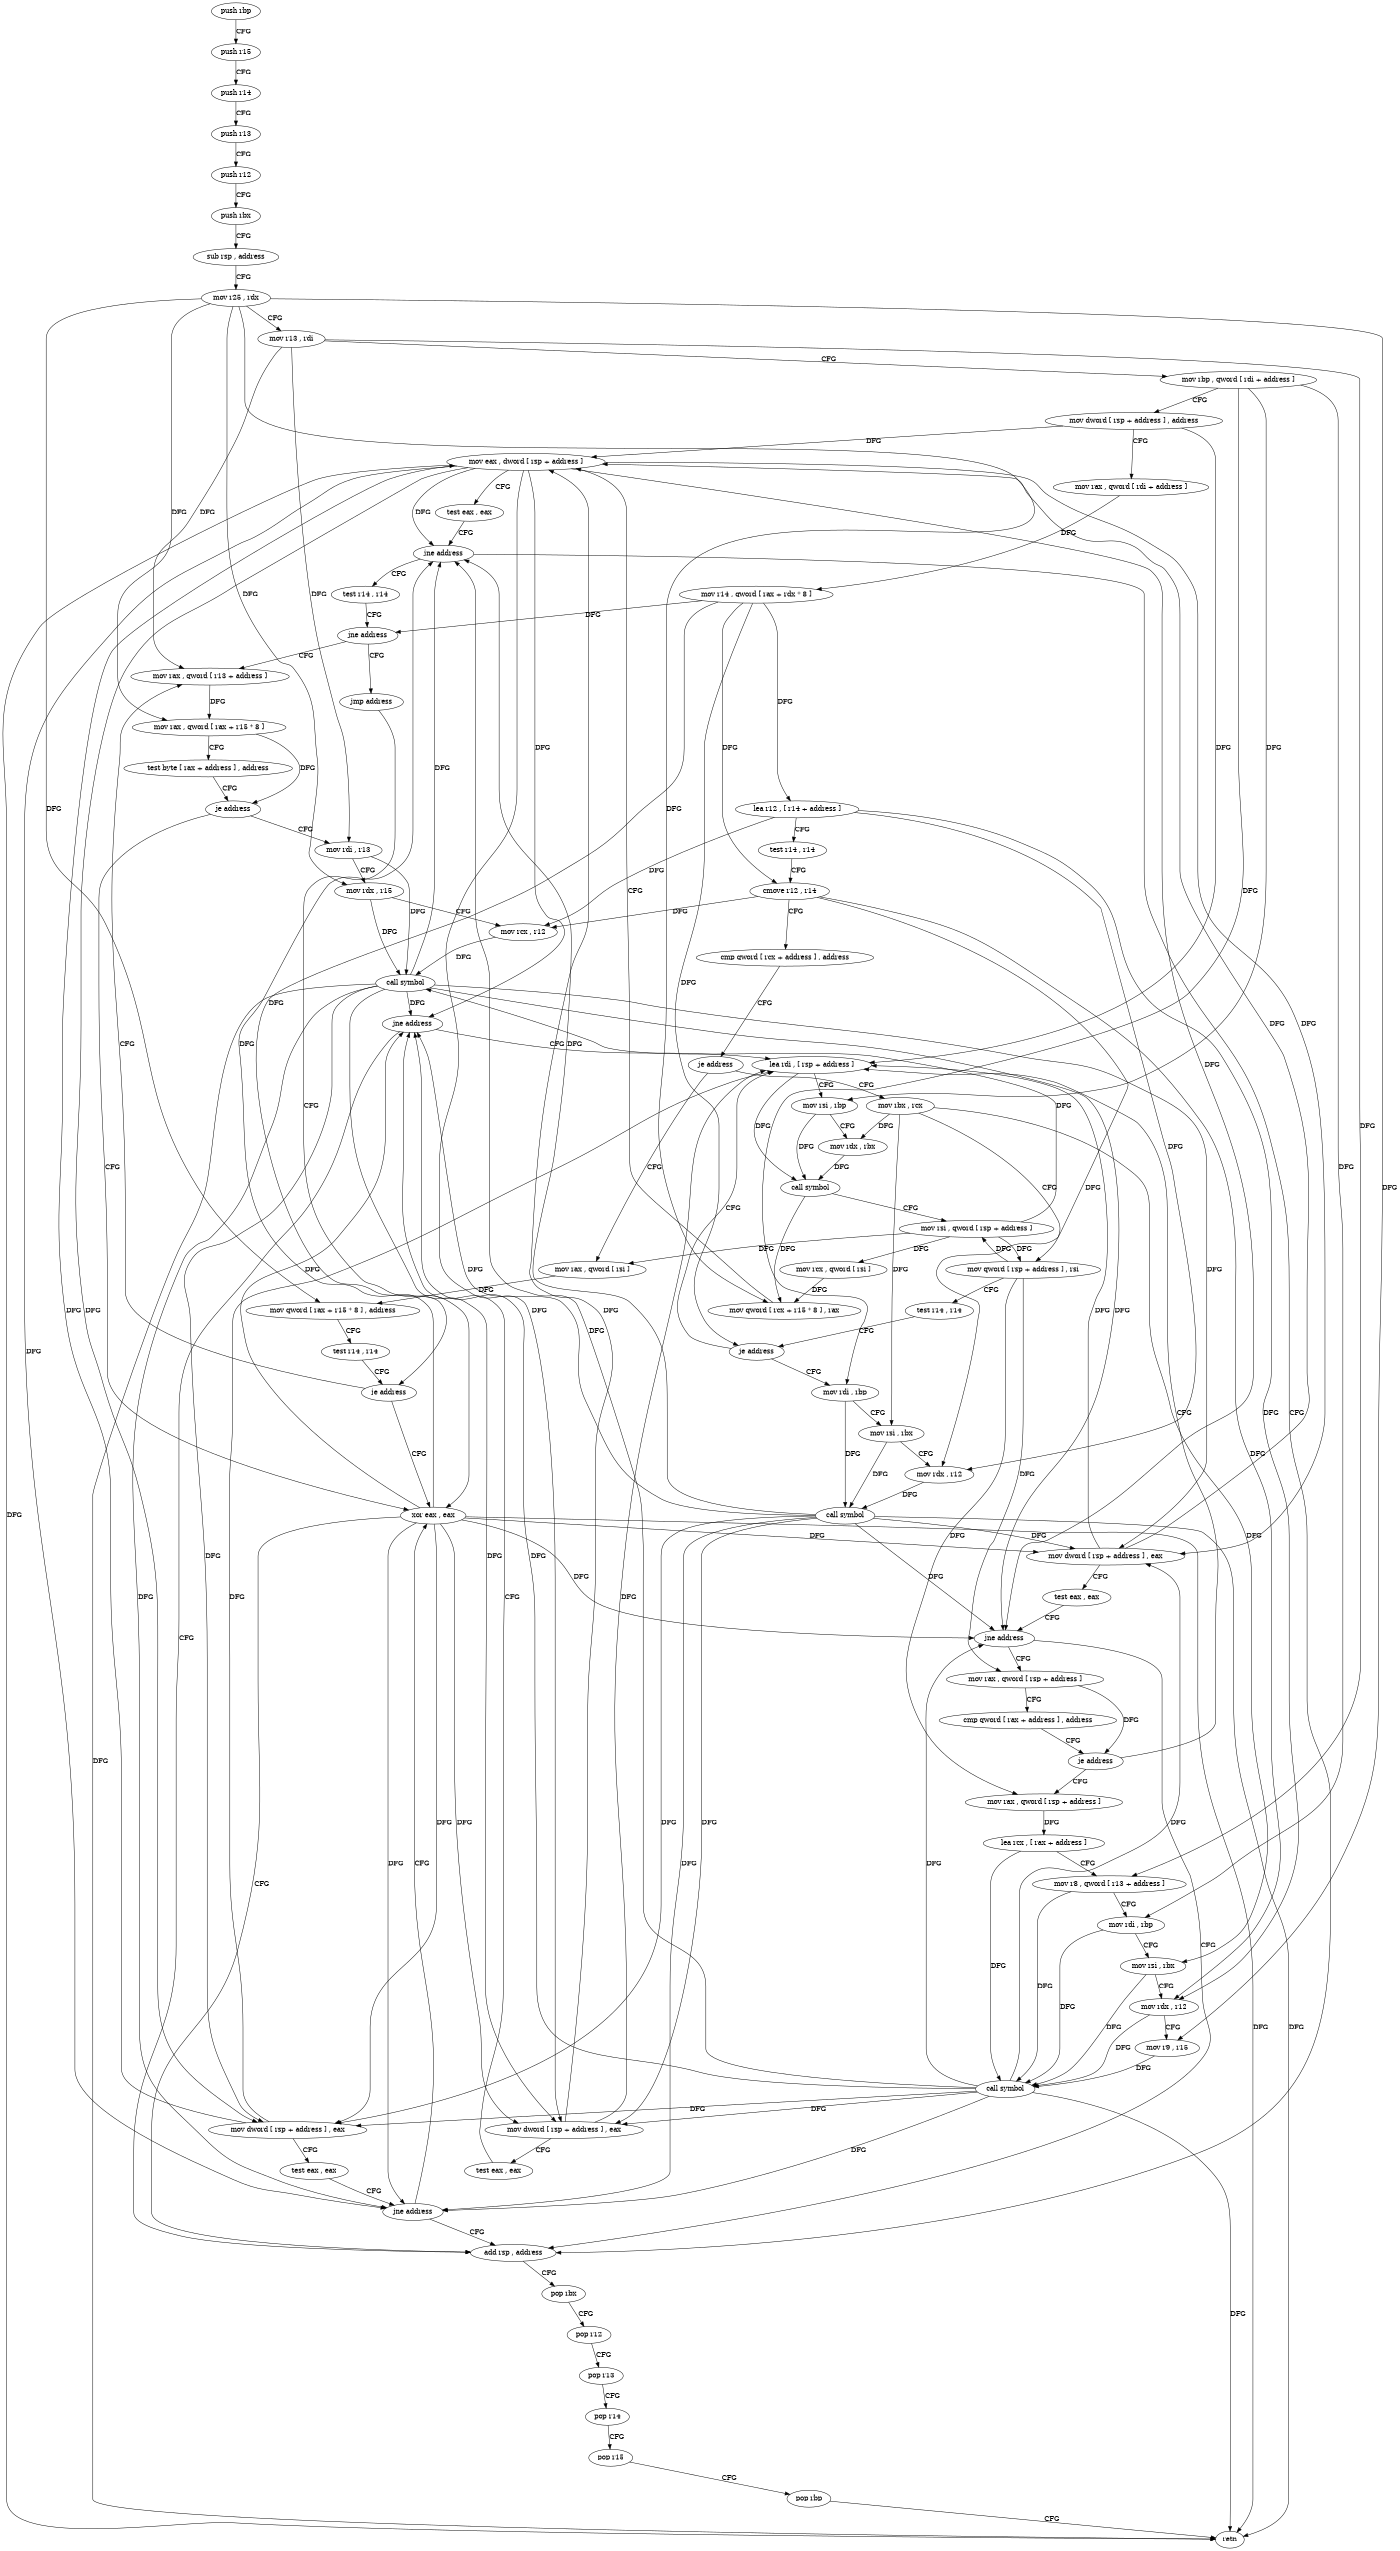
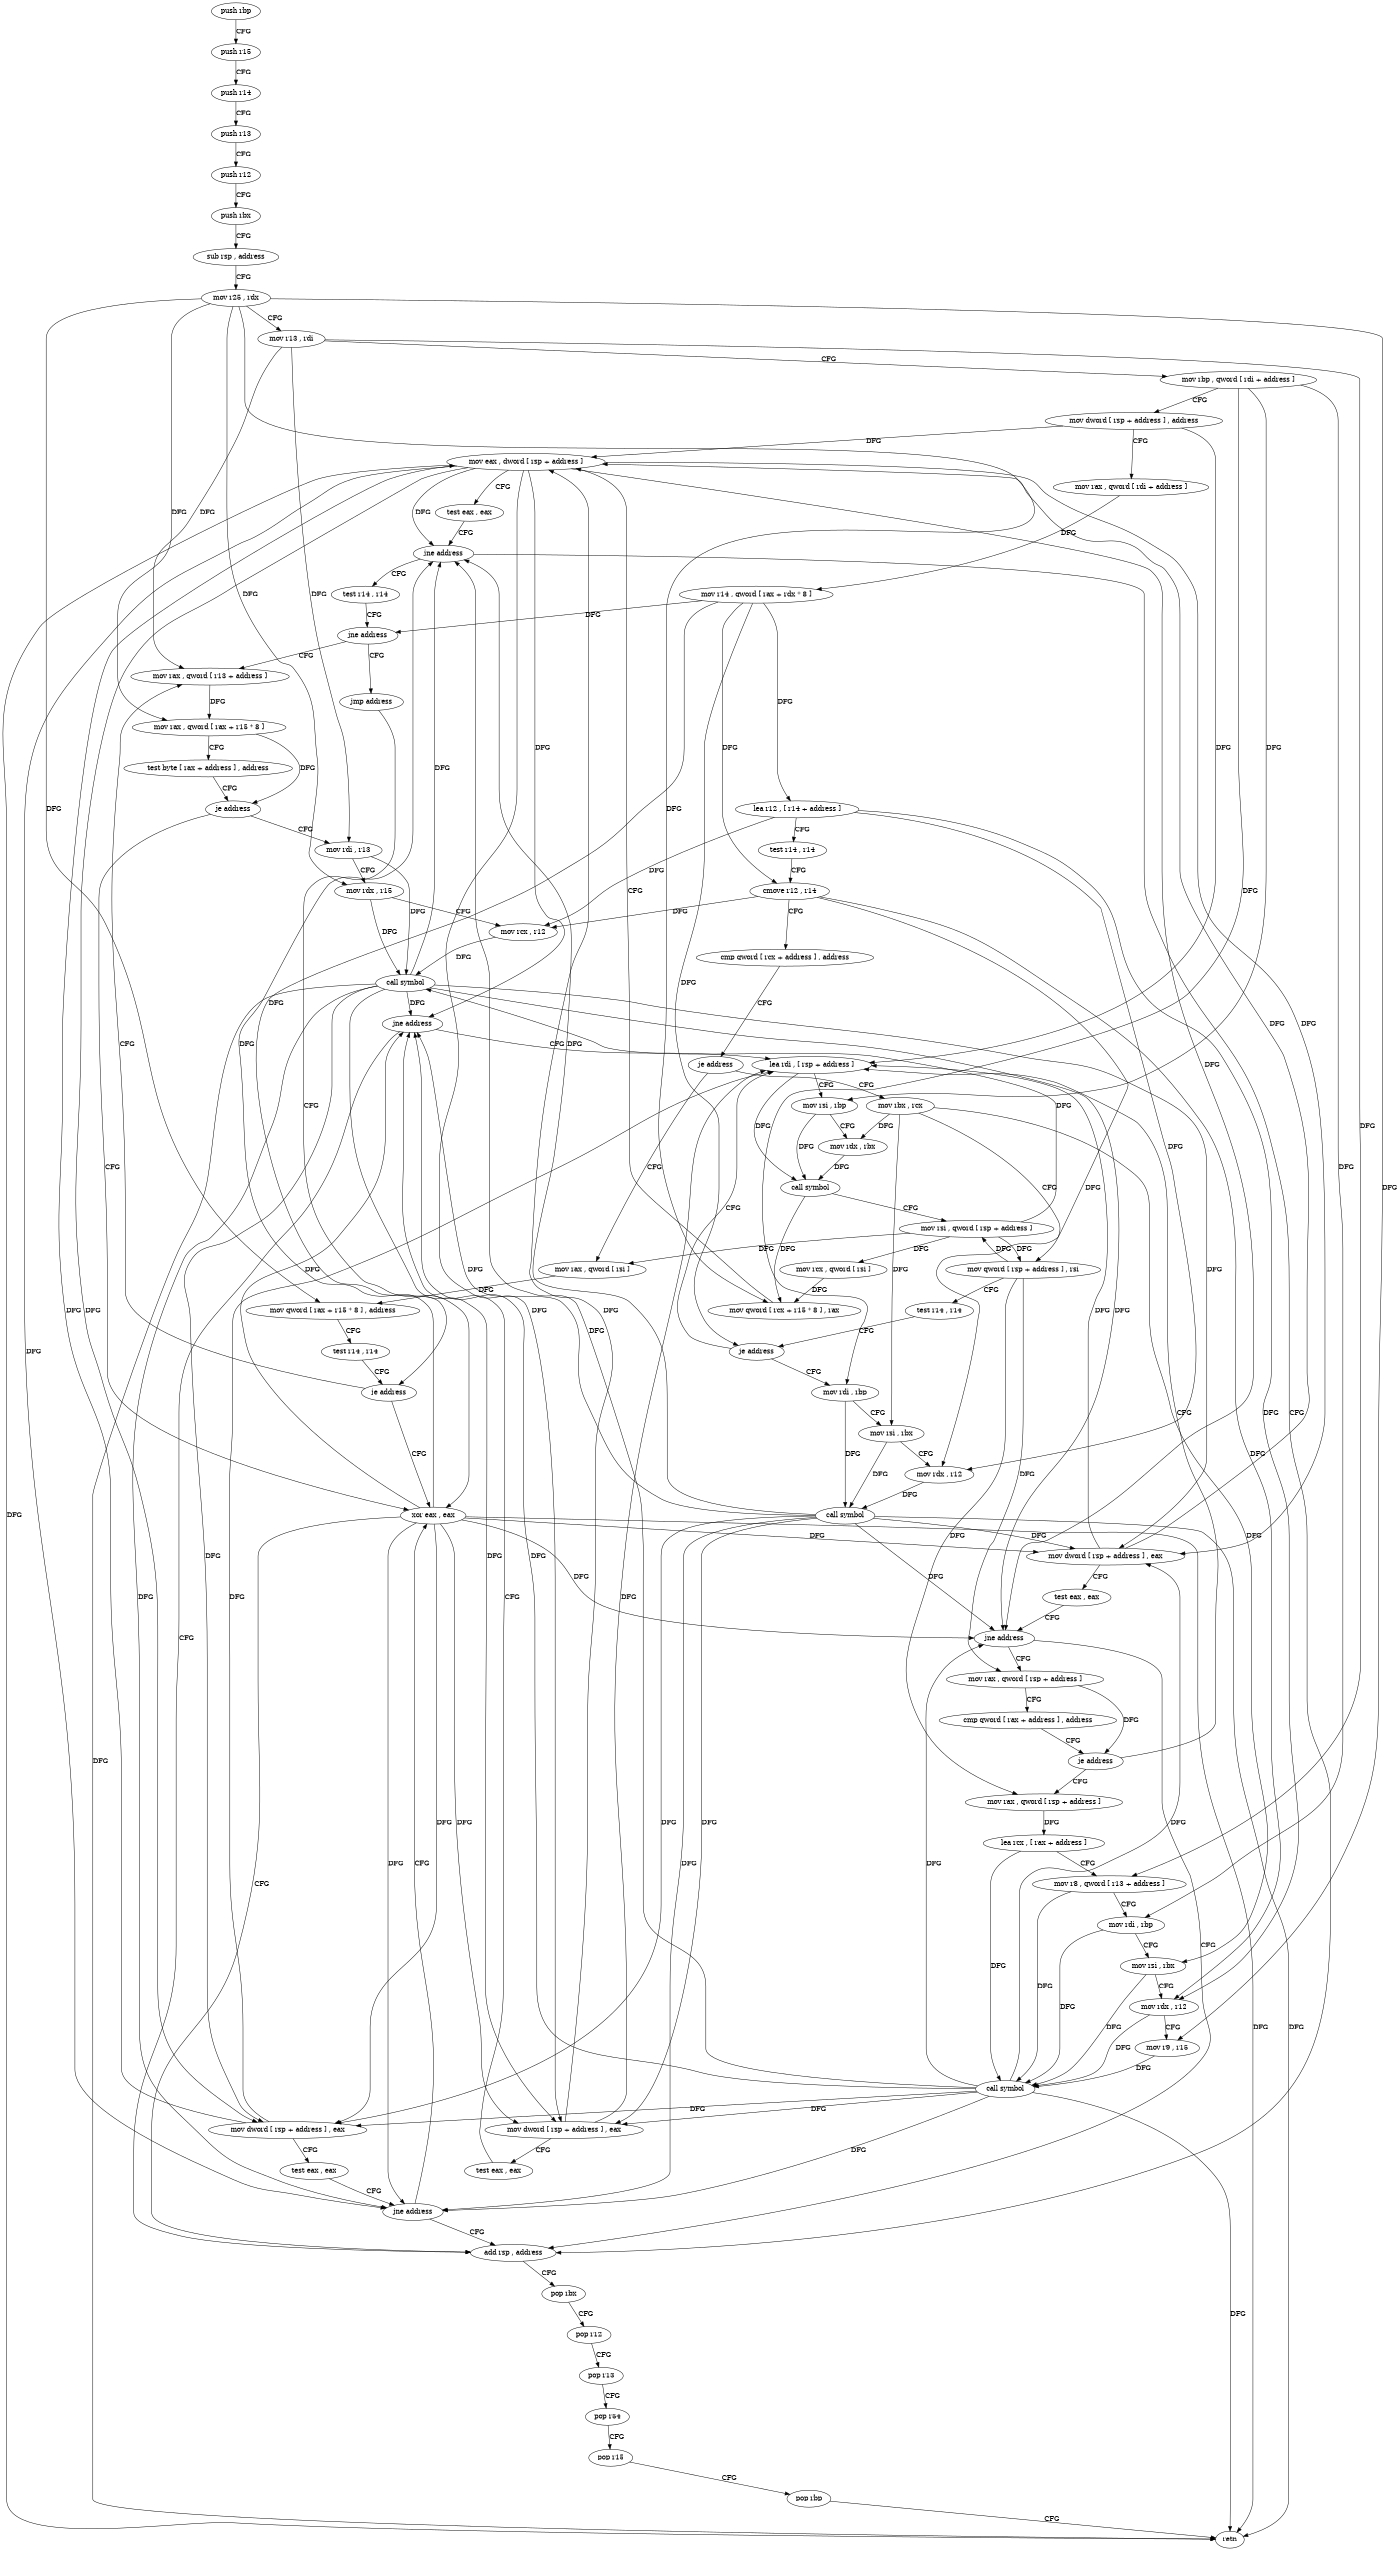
  digraph {
    n1 [label="push rbp"]
    n2 [label="push r15"]
    n3 [label="push r14"]
    n4 [label="push r13"]
    n5 [label="push r12"]
    n6 [label="push rbx"]
    n7 [label="sub rsp , address"]
    n8 [label="mov r25 , rdx"]
    n9 [label="mov r13 , rdi"]
    n10 [label="mov qword [ rax + r15 * 8 ] , address"]
    n11 [label="mov rax , qword [ rax + r15 * 8 ]"]
    n12 [label="mov qword [ rcx + r15 * 8 ] , rax"]
    n13 [label="mov rdx , r15"]
    n14 [label="mov r9 , r15"]
    n15 [label="mov rbp , qword [ rdi + address ]"]
    n16 [label="mov rax , qword [ r13 + address ]"]
    n17 [label="mov rdi , r13"]
    n18 [label="mov r8 , qword [ r13 + address ]"]
    n19 [label="test r14 , r14"]
    n20 [label="test byte [ rax + address ] , address"]
    n21 [label="je address"]
    n22 [label="mov eax , dword [ rsp + address ]"]
    n23 [label="mov rcx , r12"]
    n24 [label="call symbol"]
    n25 [label="call symbol"]
    n26 [label="mov dword [ rsp + address ] , address"]
    n27 [label="mov rdi , rbp"]
    n28 [label="mov rsi , rbp"]
    n29 [label="mov rdi , rbp"]
    n30 [label="mov rax , qword [ rdi + address ]"]
    n31 [label="lea rdi , [ rsp + address ]"]
    n32 [label="mov rsi , rbx"]
    n33 [label="call symbol"]
    n34 [label="mov rdx , rbx"]
    n35 [label="call symbol"]
    n36 [label="mov rsi , rbx"]
    n37 [label="mov r14 , qword [ rax + rdx * 8 ]"]
    n38 [label="jne address"]
    n39 [label="mov dword [ rsp + address ] , eax"]
    n40 [label="jne address"]
    n41 [label="mov dword [ rsp + address ] , eax"]
    n42 [label="jne address"]
    n43 [label=retn]
    n44 [label="mov dword [ rsp + address ] , eax"]
    n45 [label="jne address"]
    n46 [label="test eax , eax"]
    n47 [label="lea r12 , [ r14 + address ]"]
    n48 [label="cmove r12 , r14"]
    n49 [label="je address"]
    n50 [label="je address"]
    n51 [label="jne address"]
    n52 [label="test r14 , r14"]
    n53 [label="mov rdx , r12"]
    n54 [label="mov rdx , r12"]
    n55 [label="cmp qword [ rcx + address ] , address"]
    n56 [label="xor eax , eax"]
    n57 [label="jmp address"]
    n58 [label="je address"]
    n59 [label="mov rax , qword [ rsi ]"]
    n60 [label="mov rbx , rcx"]
    n61 [label="mov qword [ rsp + address ] , rsi"]
    n62 [label="test r14 , r14"]
    n63 [label="mov rsi , qword [ rsp + address ]"]
    n64 [label="mov rax , qword [ rsp + address ]"]
    n65 [label="mov rax , qword [ rsp + address ]"]
    n66 [label="add rsp , address"]
    n67 [label="pop rbx"]
    n68 [label="test r14 , r14"]
    n69 [label="test eax , eax"]
    n70 [label="test eax , eax"]
    n71 [label="test eax , eax"]
    n72 [label="mov rcx , qword [ rsi ]"]
    n73 [label="cmp qword [ rax + address ] , address"]
    n74 [label="je address"]
    n75 [label="lea rcx , [ rax + address ]"]
    n76 [label="pop r12"]
    n77 [label="pop r13"]
-   n78 [label="pop r14"]
+   n78 [label="pop r54"]
    n79 [label="pop r15"]
    n80 [label="pop rbp"]
    n1 -> n2 [label=CFG]
    n2 -> n3 [label=CFG]
    n3 -> n4 [label=CFG]
    n4 -> n5 [label=CFG]
    n5 -> n6 [label=CFG]
    n6 -> n7 [label=CFG]
    n7 -> n8 [label=CFG]
    n8 -> n9 [label=CFG]
    n8 -> n10 [label=DFG]
    n8 -> n11 [label=DFG]
    n8 -> n12 [label=DFG]
    n8 -> n13 [label=DFG]
    n8 -> n14 [label=DFG]
    n9 -> n15 [label=CFG]
    n9 -> n16 [label=DFG]
    n9 -> n17 [label=DFG]
    n9 -> n18 [label=DFG]
    n10 -> n19 [label=CFG]
    n11 -> n20 [label=CFG]
    n11 -> n21 [label=DFG]
    n12 -> n22 [label=CFG]
    n13 -> n23 [label=CFG]
    n13 -> n24 [label=DFG]
    n14 -> n25 [label=DFG]
    n15 -> n26 [label=CFG]
    n15 -> n27 [label=DFG]
    n15 -> n28 [label=DFG]
    n15 -> n29 [label=DFG]
    n16 -> n11 [label=DFG]
    n17 -> n13 [label=CFG]
    n17 -> n24 [label=DFG]
    n18 -> n25 [label=DFG]
    n18 -> n29 [label=CFG]
    n19 -> n49 [label=CFG]
    n20 -> n21 [label=CFG]
    n21 -> n17 [label=CFG]
    n21 -> n56 [label=CFG]
    n22 -> n38 [label=DFG]
    n22 -> n39 [label=DFG]
    n22 -> n40 [label=DFG]
    n22 -> n41 [label=DFG]
    n22 -> n42 [label=DFG]
    n22 -> n43 [label=DFG]
    n22 -> n44 [label=DFG]
    n22 -> n45 [label=DFG]
    n22 -> n46 [label=CFG]
    n23 -> n24 [label=DFG]
    n24 -> n38 [label=DFG]
    n24 -> n39 [label=DFG]
    n24 -> n40 [label=DFG]
    n24 -> n41 [label=DFG]
    n24 -> n42 [label=DFG]
    n24 -> n43 [label=DFG]
    n24 -> n44 [label=DFG]
    n24 -> n45 [label=DFG]
    n25 -> n38 [label=DFG]
    n25 -> n39 [label=DFG]
    n25 -> n40 [label=DFG]
    n25 -> n41 [label=DFG]
    n25 -> n42 [label=DFG]
    n25 -> n43 [label=DFG]
    n25 -> n44 [label=DFG]
    n25 -> n45 [label=DFG]
    n26 -> n22 [label=DFG]
    n26 -> n30 [label=CFG]
    n26 -> n31 [label=DFG]
    n27 -> n32 [label=CFG]
    n27 -> n33 [label=DFG]
    n28 -> n34 [label=CFG]
    n28 -> n35 [label=DFG]
    n29 -> n25 [label=DFG]
    n29 -> n36 [label=CFG]
    n30 -> n37 [label=DFG]
    n31 -> n28 [label=CFG]
    n31 -> n35 [label=DFG]
    n32 -> n33 [label=DFG]
    n32 -> n53 [label=CFG]
    n33 -> n38 [label=DFG]
    n33 -> n39 [label=DFG]
    n33 -> n40 [label=DFG]
    n33 -> n41 [label=DFG]
    n33 -> n42 [label=DFG]
    n33 -> n43 [label=DFG]
    n33 -> n44 [label=DFG]
    n33 -> n45 [label=DFG]
    n34 -> n35 [label=DFG]
    n35 -> n12 [label=DFG]
    n35 -> n63 [label=CFG]
    n36 -> n25 [label=DFG]
    n36 -> n54 [label=CFG]
    n37 -> n47 [label=DFG]
    n37 -> n48 [label=DFG]
    n37 -> n49 [label=DFG]
    n37 -> n50 [label=DFG]
    n37 -> n51 [label=DFG]
    n38 -> n66 [label=CFG]
    n38 -> n68 [label=CFG]
    n39 -> n22 [label=DFG]
    n39 -> n31 [label=DFG]
    n39 -> n69 [label=CFG]
    n40 -> n64 [label=CFG]
    n40 -> n66 [label=CFG]
    n41 -> n22 [label=DFG]
    n41 -> n31 [label=DFG]
    n41 -> n70 [label=CFG]
    n42 -> n56 [label=CFG]
    n42 -> n66 [label=CFG]
    n44 -> n22 [label=DFG]
    n44 -> n31 [label=DFG]
    n44 -> n71 [label=CFG]
    n45 -> n31 [label=CFG]
    n45 -> n66 [label=CFG]
    n46 -> n38 [label=CFG]
    n47 -> n23 [label=DFG]
    n47 -> n52 [label=CFG]
    n47 -> n53 [label=DFG]
    n47 -> n54 [label=DFG]
    n48 -> n23 [label=DFG]
    n48 -> n53 [label=DFG]
    n48 -> n54 [label=DFG]
    n48 -> n55 [label=CFG]
    n49 -> n16 [label=CFG]
    n49 -> n56 [label=CFG]
    n50 -> n27 [label=CFG]
    n50 -> n31 [label=CFG]
    n51 -> n16 [label=CFG]
    n51 -> n57 [label=CFG]
    n52 -> n48 [label=CFG]
    n53 -> n33 [label=DFG]
    n54 -> n14 [label=CFG]
    n54 -> n25 [label=DFG]
    n55 -> n58 [label=CFG]
    n56 -> n38 [label=DFG]
    n56 -> n39 [label=DFG]
    n56 -> n40 [label=DFG]
    n56 -> n41 [label=DFG]
    n56 -> n42 [label=DFG]
    n56 -> n43 [label=DFG]
    n56 -> n44 [label=DFG]
    n56 -> n45 [label=DFG]
    n56 -> n66 [label=CFG]
    n57 -> n56 [label=CFG]
    n58 -> n59 [label=CFG]
    n58 -> n60 [label=CFG]
    n59 -> n10 [label=DFG]
    n60 -> n32 [label=DFG]
    n60 -> n34 [label=DFG]
    n60 -> n36 [label=DFG]
    n60 -> n61 [label=CFG]
    n61 -> n62 [label=CFG]
    n61 -> n63 [label=DFG]
    n61 -> n64 [label=DFG]
    n61 -> n65 [label=DFG]
    n62 -> n50 [label=CFG]
    n63 -> n24 [label=DFG]
    n63 -> n59 [label=DFG]
    n63 -> n61 [label=DFG]
    n63 -> n72 [label=DFG]
    n64 -> n73 [label=CFG]
    n64 -> n74 [label=DFG]
    n65 -> n75 [label=DFG]
    n66 -> n67 [label=CFG]
    n67 -> n76 [label=CFG]
    n68 -> n51 [label=CFG]
    n69 -> n40 [label=CFG]
    n70 -> n42 [label=CFG]
    n71 -> n45 [label=CFG]
    n72 -> n12 [label=DFG]
    n73 -> n74 [label=CFG]
    n74 -> n31 [label=CFG]
    n74 -> n65 [label=CFG]
    n75 -> n18 [label=CFG]
    n75 -> n25 [label=DFG]
    n76 -> n77 [label=CFG]
    n77 -> n78 [label=CFG]
    n78 -> n79 [label=CFG]
    n79 -> n80 [label=CFG]
    n80 -> n43 [label=CFG]
  }
